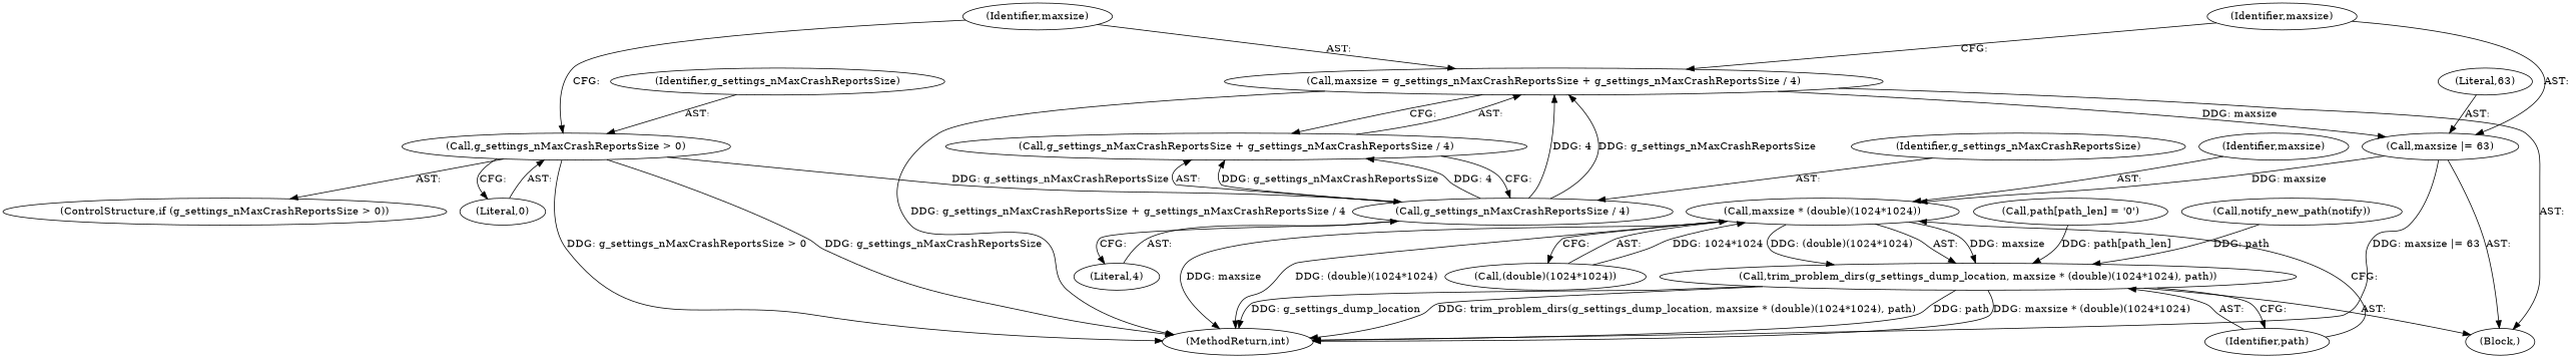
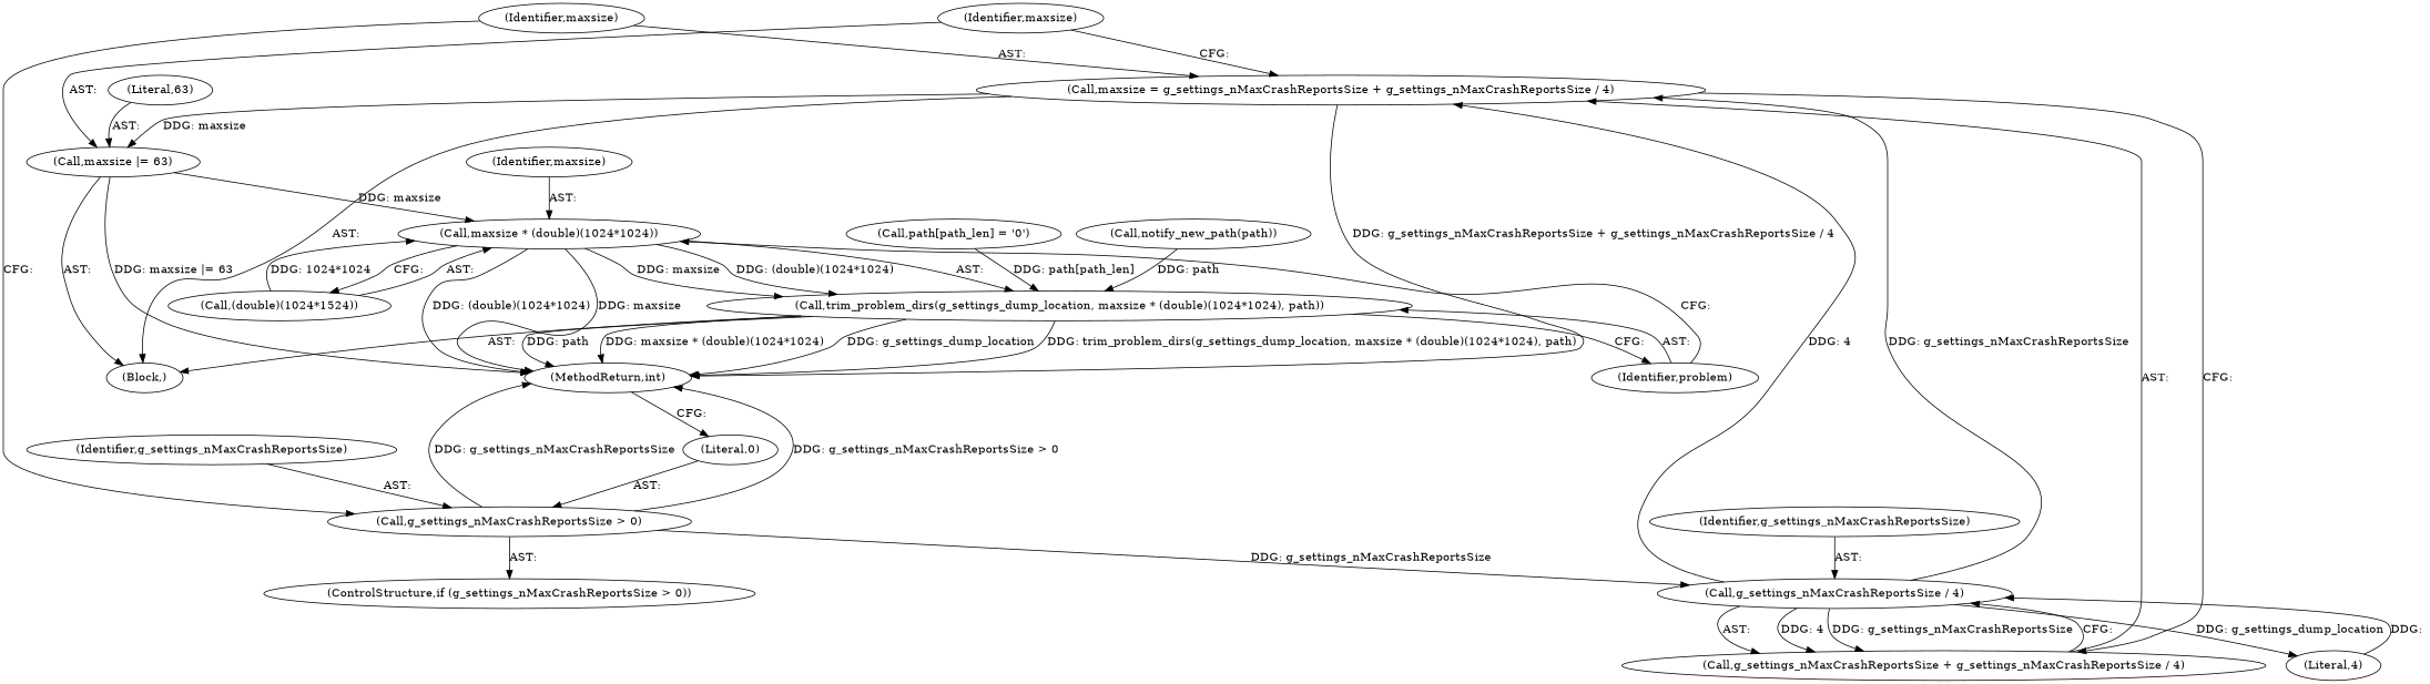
  digraph {
    n1 [label="(Call,maxsize = g_settings_nMaxCrashReportsSize + g_settings_nMaxCrashReportsSize / 4)"]
    n2 [label="(Call,maxsize |= 63)"]
    n3 [label="(Block,)"]
    n4 [label="(MethodReturn,int)"]
    n5 [label="(Call,g_settings_nMaxCrashReportsSize + g_settings_nMaxCrashReportsSize / 4)"]
    n6 [label="(Call,maxsize * (double)(1024*1024))"]
    n7 [label="(Call,g_settings_nMaxCrashReportsSize / 4)"]
    n8 [label="(Literal,4)"]
    n9 [label="(Call,g_settings_nMaxCrashReportsSize > 0)"]
    n10 [label="(Literal,0)"]
    n11 [label="(ControlStructure,if (g_settings_nMaxCrashReportsSize > 0))"]
    n12 [label="(Call,trim_problem_dirs(g_settings_dump_location, maxsize * (double)(1024*1024), path))"]
-   n13 [label="(Call,(double)(1024*1024))"]
+   n13 [label="(Call,(double)(1024*1524))"]
    n14 [label="(Literal,63)"]
-   n15 [label="(Identifier,path)"]
+   n15 [label="(Identifier,problem)"]
    n16 [label="(Identifier,maxsize)"]
    n17 [label="(Identifier,g_settings_nMaxCrashReportsSize)"]
    n18 [label="(Call,path[path_len] = '\0')"]
    n19 [label="(Identifier,maxsize)"]
-   n20 [label="(Call,notify_new_path(notify))"]
+   n20 [label="(Call,notify_new_path(path))"]
    n21 [label="(Identifier,g_settings_nMaxCrashReportsSize)"]
    n22 [label="(Identifier,maxsize)"]
    n1 -> n2 [label="DDG: maxsize"]
    n1 -> n3 [label="AST: "]
    n1 -> n4 [label="DDG: g_settings_nMaxCrashReportsSize + g_settings_nMaxCrashReportsSize / 4"]
    n1 -> n5 [label="CFG: "]
    n2 -> n3 [label="AST: "]
    n2 -> n4 [label="DDG: maxsize |= 63"]
    n2 -> n6 [label="DDG: maxsize"]
    n5 -> n1 [label="AST: "]
    n5 -> n7 [label="CFG: "]
    n6 -> n4 [label="DDG: (double)(1024*1024)"]
    n6 -> n4 [label="DDG: maxsize"]
    n6 -> n12 [label="AST: "]
    n6 -> n12 [label="DDG: maxsize"]
    n6 -> n12 [label="DDG: (double)(1024*1024)"]
    n6 -> n13 [label="CFG: "]
    n7 -> n1 [label="DDG: g_settings_nMaxCrashReportsSize"]
    n7 -> n1 [label="DDG: 4"]
    n7 -> n5 [label="AST: "]
    n7 -> n5 [label="DDG: g_settings_nMaxCrashReportsSize"]
    n7 -> n5 [label="DDG: 4"]
-   n7 -> n8 [label="CFG: "]
-   n8 -> n7 [label="AST: "]
+   n7 -> n8 [label="DDG: g_settings_dump_location"]
+   n8 -> n7 [label="DDG: "]
    n9 -> n4 [label="DDG: g_settings_nMaxCrashReportsSize > 0"]
    n9 -> n4 [label="DDG: g_settings_nMaxCrashReportsSize"]
    n9 -> n7 [label="DDG: g_settings_nMaxCrashReportsSize"]
-   n9 -> n10 [label="CFG: "]
+   n4 -> n10 [label="CFG: "]
    n9 -> n11 [label="AST: "]
    n10 -> n9 [label="AST: "]
    n12 -> n3 [label="AST: "]
    n12 -> n4 [label="DDG: g_settings_dump_location"]
    n12 -> n4 [label="DDG: trim_problem_dirs(g_settings_dump_location, maxsize * (double)(1024*1024), path)"]
    n12 -> n4 [label="DDG: path"]
    n12 -> n4 [label="DDG: maxsize * (double)(1024*1024)"]
    n12 -> n15 [label="CFG: "]
    n13 -> n6 [label="AST: "]
    n13 -> n6 [label="DDG: 1024*1024"]
    n14 -> n2 [label="AST: "]
    n15 -> n6 [label="CFG: "]
    n15 -> n12 [label="AST: "]
    n16 -> n1 [label="CFG: "]
    n16 -> n2 [label="AST: "]
    n17 -> n9 [label="AST: "]
    n18 -> n12 [label="DDG: path[path_len]"]
    n19 -> n6 [label="AST: "]
    n20 -> n12 [label="DDG: path"]
    n21 -> n7 [label="AST: "]
    n22 -> n1 [label="AST: "]
    n22 -> n9 [label="CFG: "]
  }
